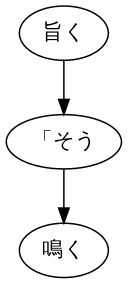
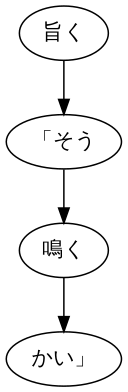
  digraph {
    n1 [label="「そう"]
    n2 [label="鳴く"]
+   n3 [label="かい」"]
    n4 [label="旨く"]
    n1 -> n2
+   n2 -> n3
    n4 -> n1
  }
